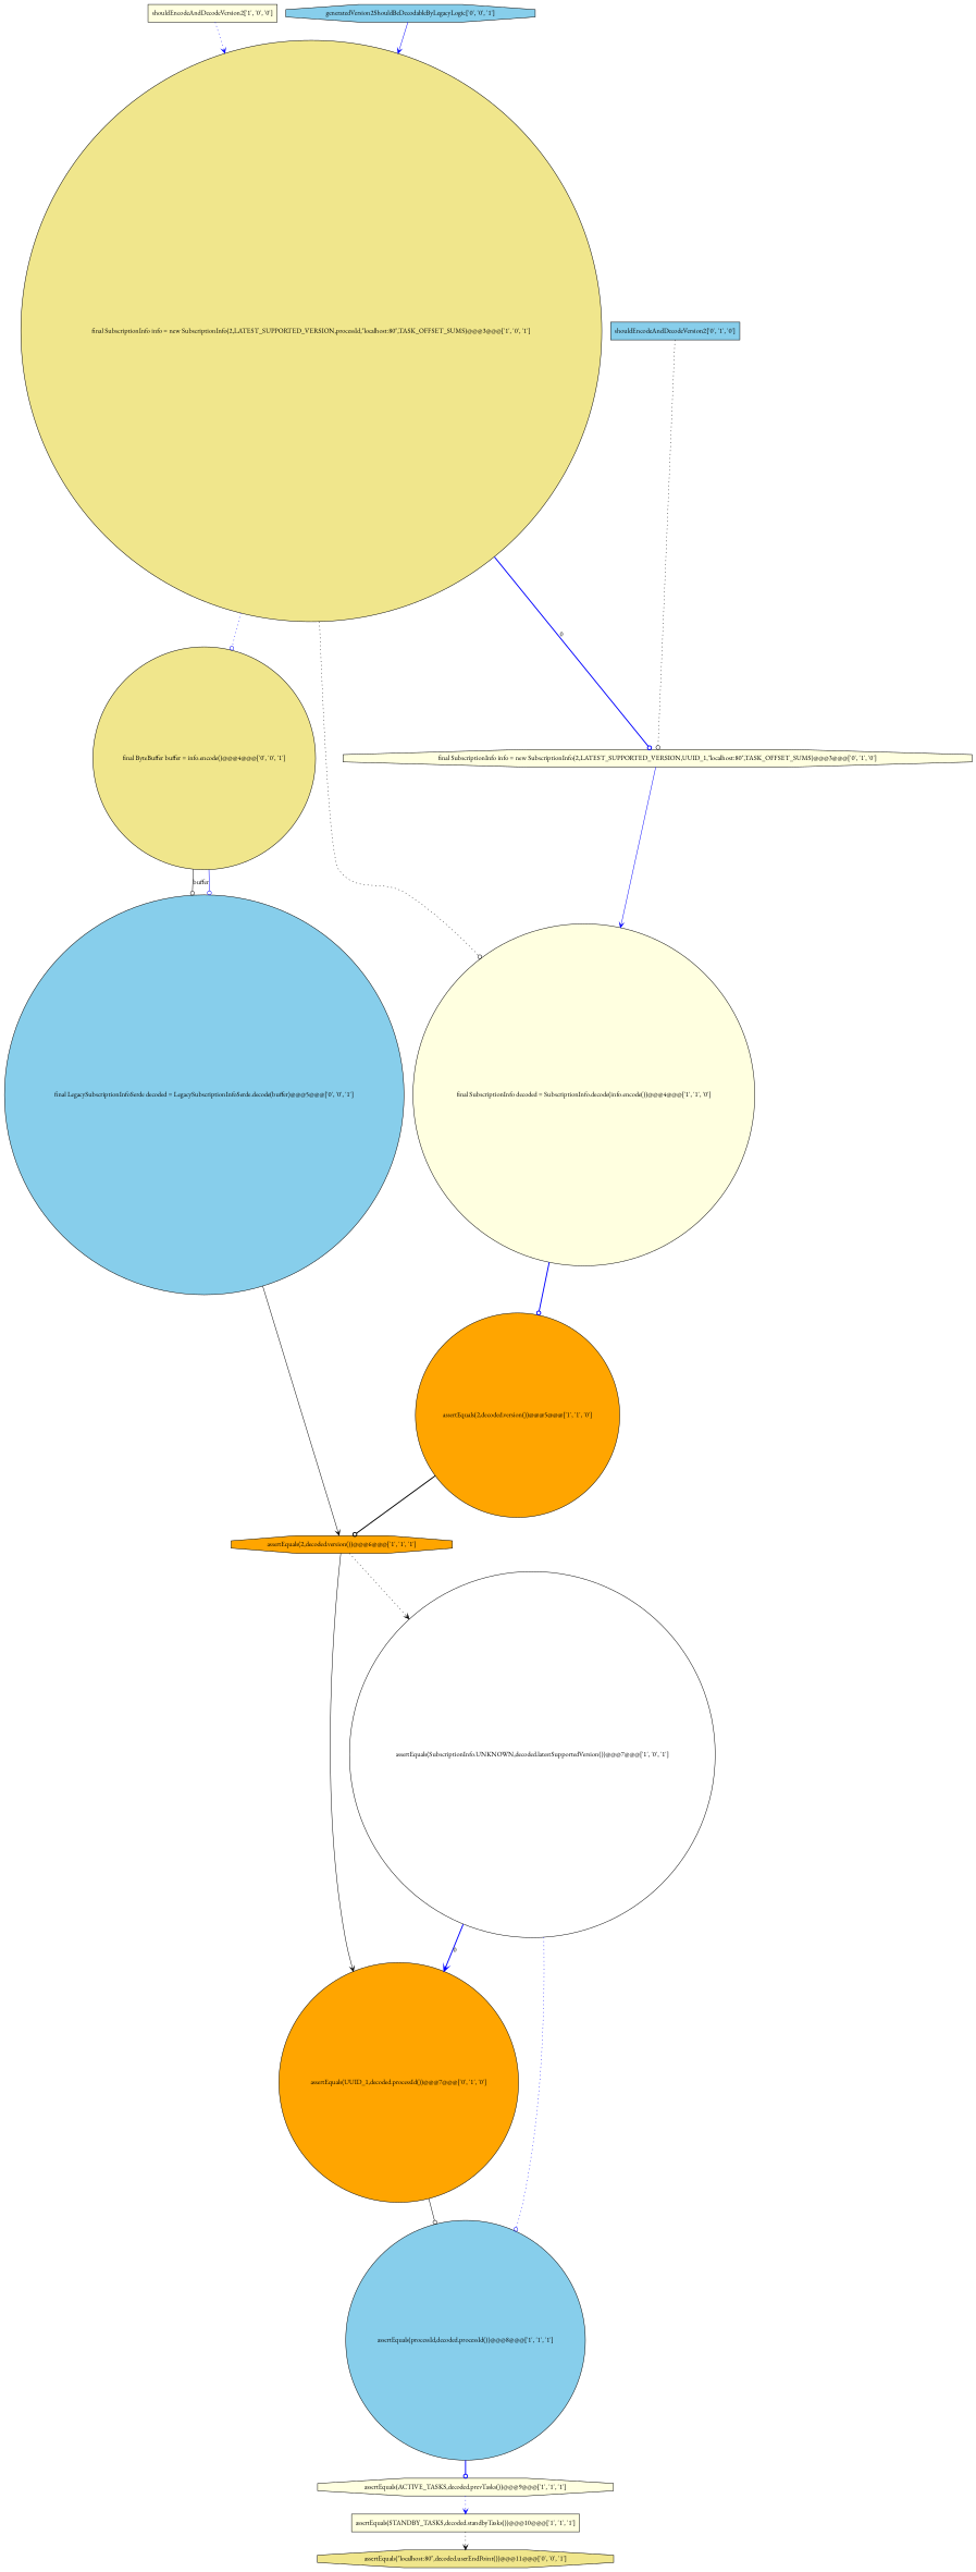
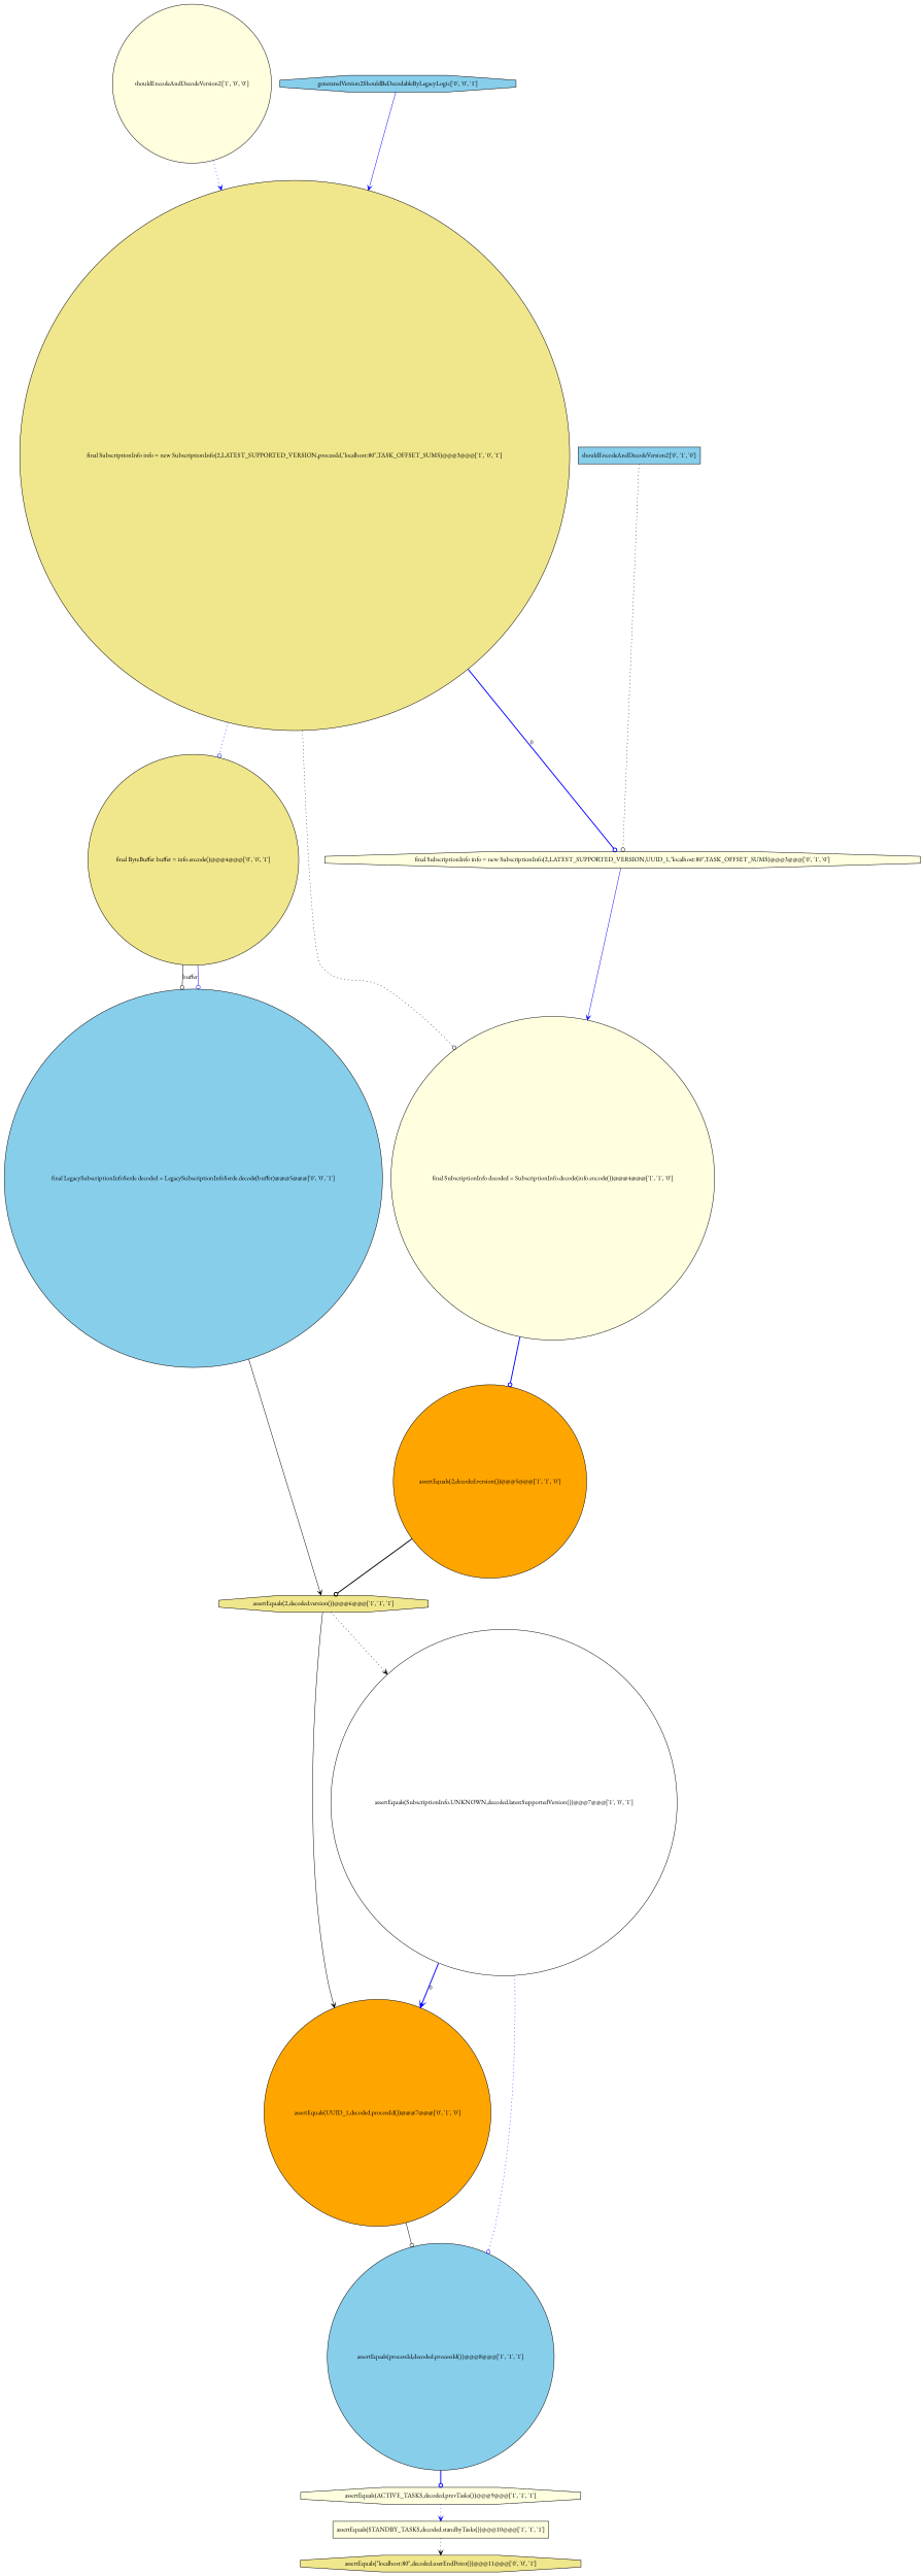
  digraph {
    fontname="EB Garamond"
    node [fillcolor=lightyellow fontname="EB Garamond" shape=circle style=filled]
    edge [arrowhead=odot color=blue fontname="EB Garamond" style=dotted]
-   n1 [label="shouldEncodeAndDecodeVersion2['1', '0', '0']" shape=box]
+   n1 [label="shouldEncodeAndDecodeVersion2['1', '0', '0']"]
    n2 [fillcolor=khaki label="final SubscriptionInfo info = new SubscriptionInfo(2,LATEST_SUPPORTED_VERSION,processId,\"localhost:80\",TASK_OFFSET_SUMS)@@@3@@@['1', '0', '1']"]
    n3 [label="final SubscriptionInfo info = new SubscriptionInfo(2,LATEST_SUPPORTED_VERSION,UUID_1,\"localhost:80\",TASK_OFFSET_SUMS)@@@3@@@['0', '1', '0']" shape=octagon]
    n4 [label="final SubscriptionInfo decoded = SubscriptionInfo.decode(info.encode())@@@4@@@['1', '1', '0']"]
    n5 [fillcolor=khaki label="final ByteBuffer buffer = info.encode()@@@4@@@['0', '0', '1']"]
    n6 [fillcolor=skyblue label="final LegacySubscriptionInfoSerde decoded = LegacySubscriptionInfoSerde.decode(buffer)@@@5@@@['0', '0', '1']"]
-   n7 [fillcolor=orange label="assertEquals(2,decoded.version())@@@6@@@['1', '1', '1']" shape=octagon]
+   n7 [fillcolor=khaki label="assertEquals(2,decoded.version())@@@6@@@['1', '1', '1']" shape=octagon]
    n8 [fillcolor=orange label="assertEquals(UUID_1,decoded.processId())@@@7@@@['0', '1', '0']"]
    n9 [fillcolor=white label="assertEquals(SubscriptionInfo.UNKNOWN,decoded.latestSupportedVersion())@@@7@@@['1', '0', '1']"]
    n10 [fillcolor=skyblue label="shouldEncodeAndDecodeVersion2['0', '1', '0']" shape=box]
    n11 [fillcolor=orange label="assertEquals(2,decoded.version())@@@5@@@['1', '1', '0']"]
    n12 [fillcolor=khaki label="assertEquals(\"localhost:80\",decoded.userEndPoint())@@@11@@@['0', '0', '1']" shape=octagon]
    n13 [fillcolor=skyblue label="assertEquals(processId,decoded.processId())@@@8@@@['1', '1', '1']"]
    n14 [label="assertEquals(ACTIVE_TASKS,decoded.prevTasks())@@@9@@@['1', '1', '1']" shape=octagon]
    n15 [label="assertEquals(STANDBY_TASKS,decoded.standbyTasks())@@@10@@@['1', '1', '1']" shape=box]
    n16 [fillcolor=skyblue label="generatedVersion2ShouldBeDecodableByLegacyLogic['0', '0', '1']" shape=octagon]
    n1 -> n2 [arrowhead=vee]
    n2 -> n3 [label=0 style=bold]
    n2 -> n4 [color=black]
    n2 -> n5
    n3 -> n4 [arrowhead=vee style=solid]
    n4 -> n11 [style=bold]
    n5 -> n6 [color=black label=buffer style=solid]
    n5 -> n6 [style=solid]
    n6 -> n7 [arrowhead=vee color=black style=solid]
    n7 -> n8 [arrowhead=vee color=black style=solid]
    n7 -> n9 [arrowhead=vee color=black]
    n8 -> n13 [color=black style=solid]
    n9 -> n8 [arrowhead=vee label=0 style=bold]
    n9 -> n13
    n10 -> n3 [color=black]
    n11 -> n7 [color=black style=bold]
    n13 -> n14 [style=bold]
    n14 -> n15 [arrowhead=vee]
    n15 -> n12 [arrowhead=vee color=black]
    n16 -> n2 [arrowhead=vee style=solid]
  }
